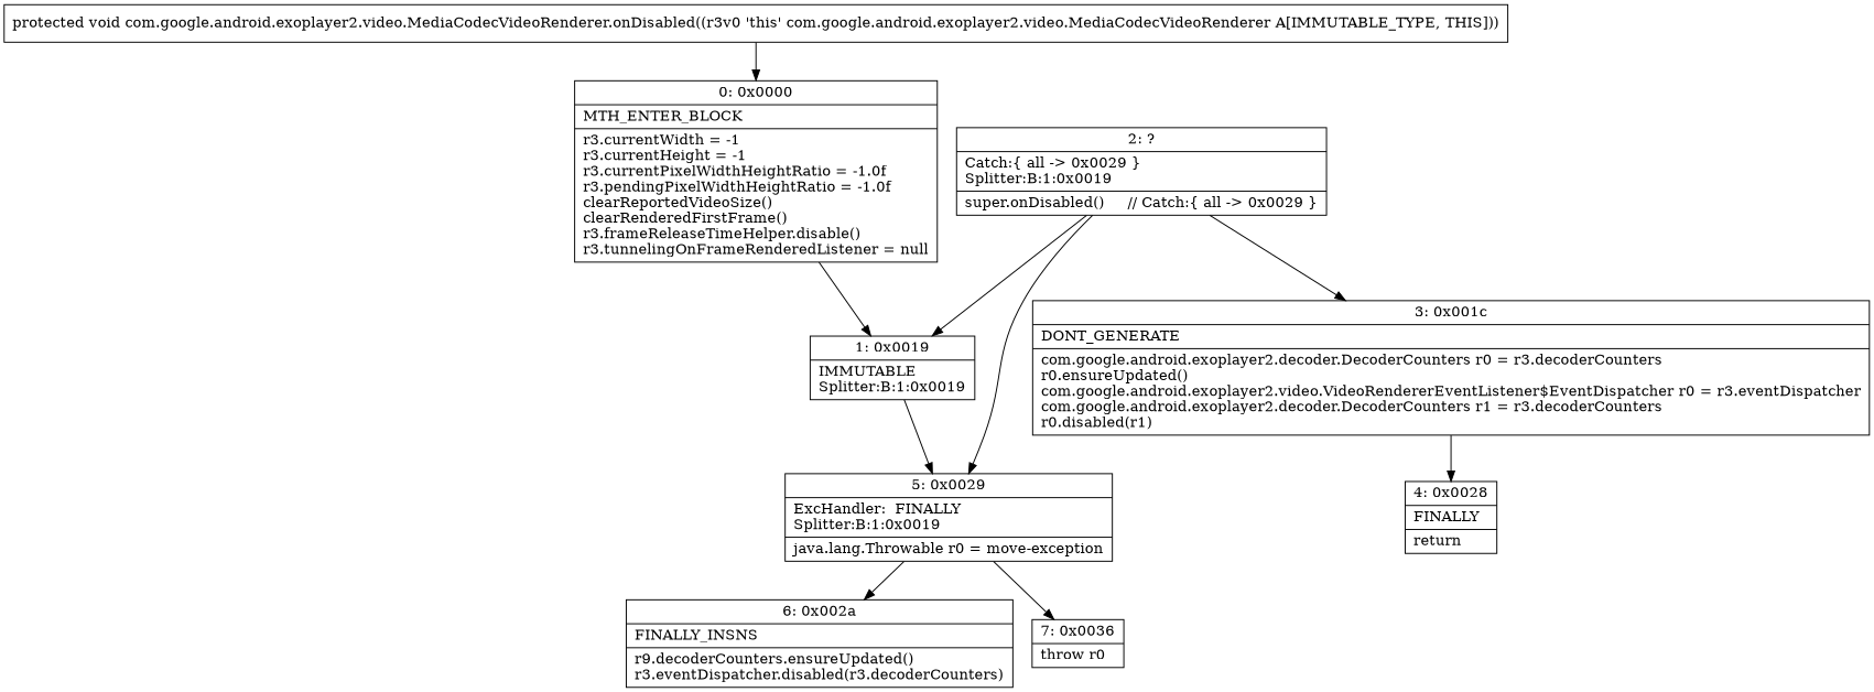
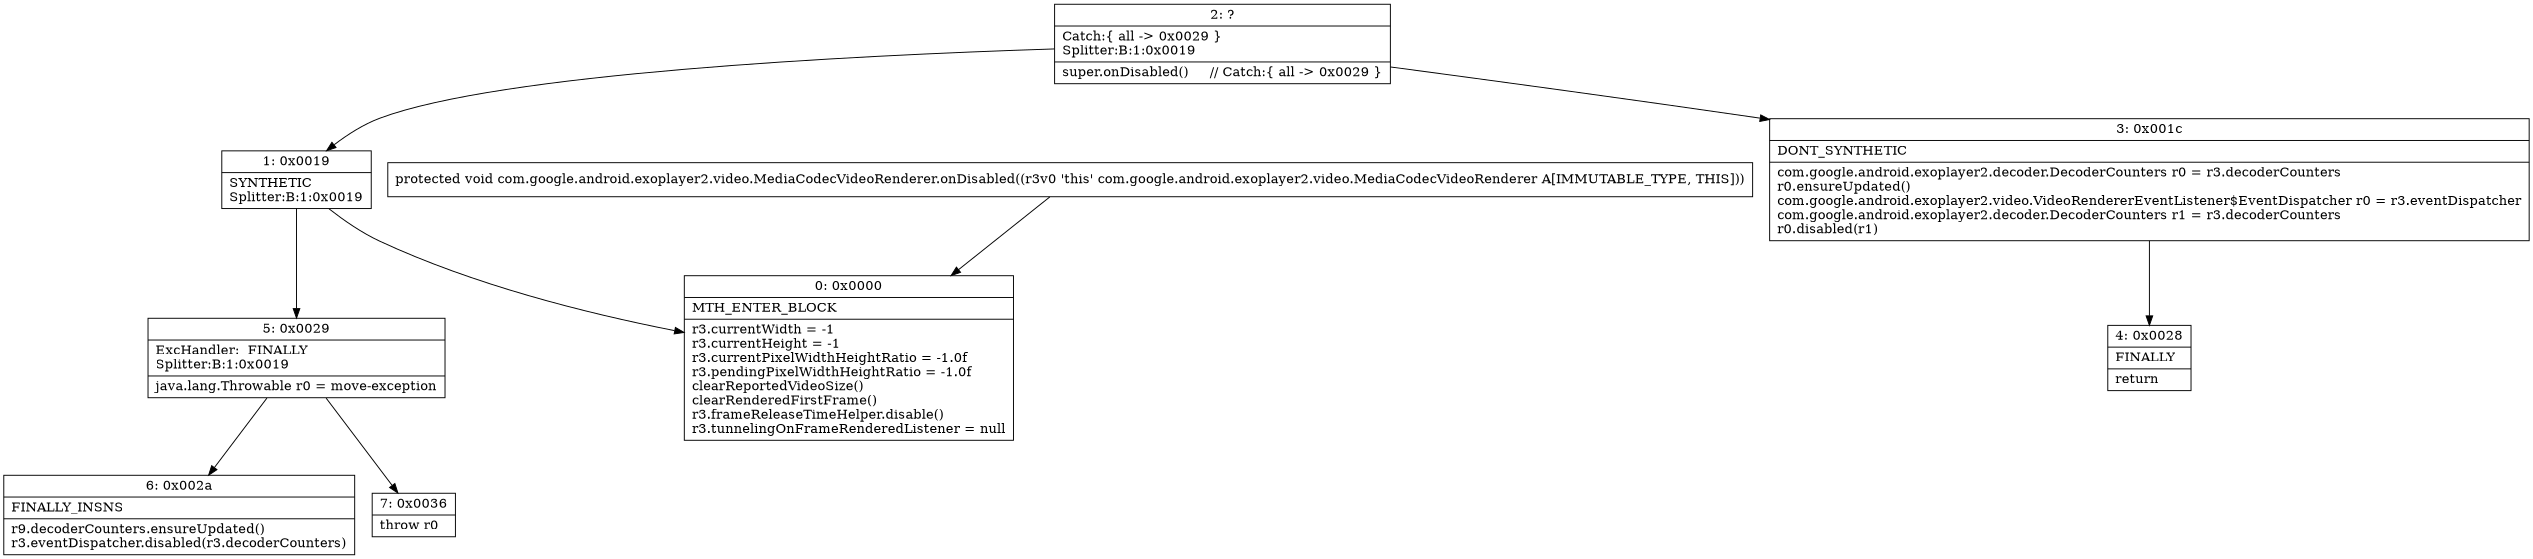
  digraph {
    node [shape=record]
    n1 [label="{0\:\ 0x0000|MTH_ENTER_BLOCK\l|r3.currentWidth = \-1\lr3.currentHeight = \-1\lr3.currentPixelWidthHeightRatio = \-1.0f\lr3.pendingPixelWidthHeightRatio = \-1.0f\lclearReportedVideoSize()\lclearRenderedFirstFrame()\lr3.frameReleaseTimeHelper.disable()\lr3.tunnelingOnFrameRenderedListener = null\l}"]
-   n2 [label="{1\:\ 0x0019|IMMUTABLE\lSplitter:B:1:0x0019\l}"]
+   n2 [label="{1\:\ 0x0019|SYNTHETIC\lSplitter:B:1:0x0019\l}"]
    n3 [label="{5\:\ 0x0029|ExcHandler:  FINALLY\lSplitter:B:1:0x0019\l|java.lang.Throwable r0 = move\-exception\l}"]
    n4 [label="{2\:\ ?|Catch:\{ all \-\> 0x0029 \}\lSplitter:B:1:0x0019\l|super.onDisabled()     \/\/ Catch:\{ all \-\> 0x0029 \}\l}"]
-   n5 [label="{3\:\ 0x001c|DONT_GENERATE\l|com.google.android.exoplayer2.decoder.DecoderCounters r0 = r3.decoderCounters\lr0.ensureUpdated()\lcom.google.android.exoplayer2.video.VideoRendererEventListener$EventDispatcher r0 = r3.eventDispatcher\lcom.google.android.exoplayer2.decoder.DecoderCounters r1 = r3.decoderCounters\lr0.disabled(r1)\l}"]
+   n5 [label="{3\:\ 0x001c|DONT_SYNTHETIC\l|com.google.android.exoplayer2.decoder.DecoderCounters r0 = r3.decoderCounters\lr0.ensureUpdated()\lcom.google.android.exoplayer2.video.VideoRendererEventListener$EventDispatcher r0 = r3.eventDispatcher\lcom.google.android.exoplayer2.decoder.DecoderCounters r1 = r3.decoderCounters\lr0.disabled(r1)\l}"]
    n6 [label="{6\:\ 0x002a|FINALLY_INSNS\l|r9.decoderCounters.ensureUpdated()\lr3.eventDispatcher.disabled(r3.decoderCounters)\l}"]
    n7 [label="{7\:\ 0x0036|throw r0\l}"]
    n8 [label="{4\:\ 0x0028|FINALLY\l|return\l}"]
    n9 [label="{protected void com.google.android.exoplayer2.video.MediaCodecVideoRenderer.onDisabled((r3v0 'this' com.google.android.exoplayer2.video.MediaCodecVideoRenderer A[IMMUTABLE_TYPE, THIS])) }"]
-   n1 -> n2
+   n2 -> n1
    n2 -> n3
    n3 -> n6
    n3 -> n7
    n4 -> n2
-   n4 -> n3
    n4 -> n5
    n5 -> n8
    n9 -> n1
  }
